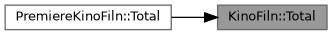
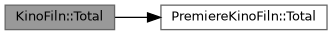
  digraph {
    rankdir=RL
    node [fontname=Helvetica fontsize=10 shape=box style=filled]
    n1 [color=gray40 fillcolor=grey60 fontcolor=black height=0.2 label="KinoFiln::Total" width=0.4]
    n2 [color=grey40 fillcolor=white height=0.2 label="PremiereKinoFiln::Total" width=0.4]
-   n1 -> n2 [color=black dir=back fontname=Helvetica fontsize=10 labelfontname=Helvetica labelfontsize=10 style=solid]
+   n2 -> n1 [color=black dir=back fontname=Helvetica fontsize=10 labelfontname=Helvetica labelfontsize=10 style=solid]
  }
